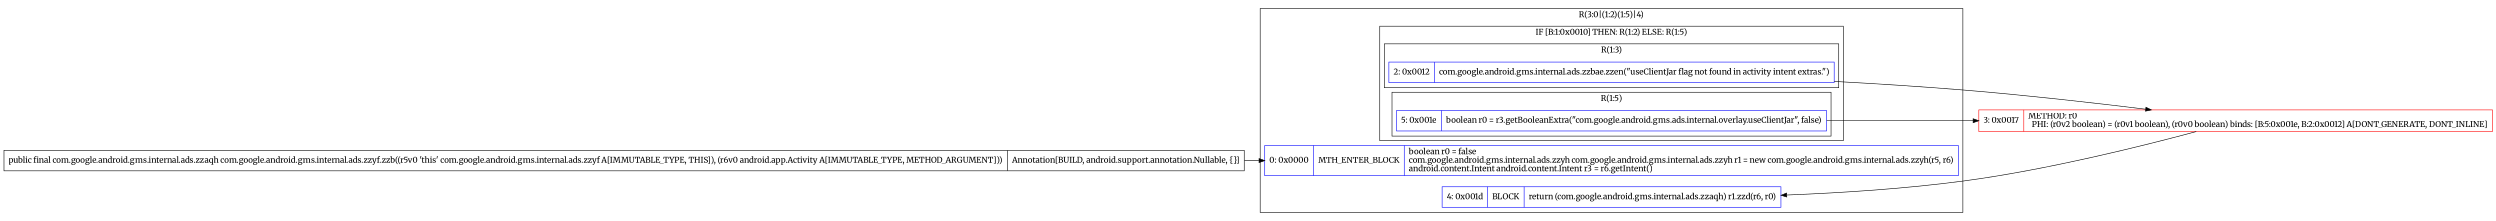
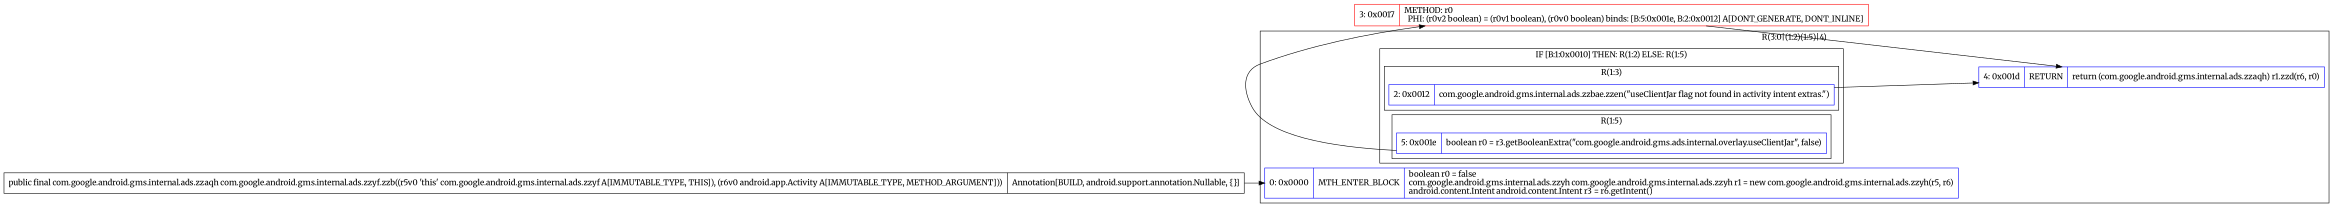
  digraph {
    fontname=Merriweather
    rankdir=LR
    node [color=blue fontname=Merriweather shape=record]
    edge [fontname=Merriweather]
    n1 [label="{2\:\ 0x0012|com.google.android.gms.internal.ads.zzbae.zzen(\"useClientJar flag not found in activity intent extras.\")\l}"]
    n2 [label="{5\:\ 0x001e|boolean r0 = r3.getBooleanExtra(\"com.google.android.gms.ads.internal.overlay.useClientJar\", false)\l}"]
    n3 [label="{0\:\ 0x0000|MTH_ENTER_BLOCK\l|boolean r0 = false\lcom.google.android.gms.internal.ads.zzyh com.google.android.gms.internal.ads.zzyh r1 = new com.google.android.gms.internal.ads.zzyh(r5, r6)\landroid.content.Intent android.content.Intent r3 = r6.getIntent()\l}"]
-   n4 [label="{4\:\ 0x001d|BLOCK\l|return (com.google.android.gms.internal.ads.zzaqh) r1.zzd(r6, r0)\l}"]
+   n4 [label="{4\:\ 0x001d|RETURN\l|return (com.google.android.gms.internal.ads.zzaqh) r1.zzd(r6, r0)\l}"]
    n5 [color=red label="{3\:\ 0x0017|METHOD: r0 \l  PHI: (r0v2 boolean) = (r0v1 boolean), (r0v0 boolean) binds: [B:5:0x001e, B:2:0x0012] A[DONT_GENERATE, DONT_INLINE]\l}"]
    n6 [label="{public final com.google.android.gms.internal.ads.zzaqh com.google.android.gms.internal.ads.zzyf.zzb((r5v0 'this' com.google.android.gms.internal.ads.zzyf A[IMMUTABLE_TYPE, THIS]), (r6v0 android.app.Activity A[IMMUTABLE_TYPE, METHOD_ARGUMENT]))  | Annotation[BUILD, android.support.annotation.Nullable, \{\}]\l}" color=""]
    subgraph cluster_1 {
      label="R(3:0|(1:2)(1:5)|4)"
      n3
      n4
      subgraph cluster_2 {
        label="IF [B:1:0x0010] THEN: R(1:2) ELSE: R(1:5)"
        subgraph cluster_3 {
          label="R(1:3)"
          n1
        }
        subgraph cluster_4 {
          label="R(1:5)"
          n2
        }
      }
    }
-   n1 -> n5
+   n1 -> n4
    n2 -> n5
    n5 -> n4
    n6 -> n3
  }
